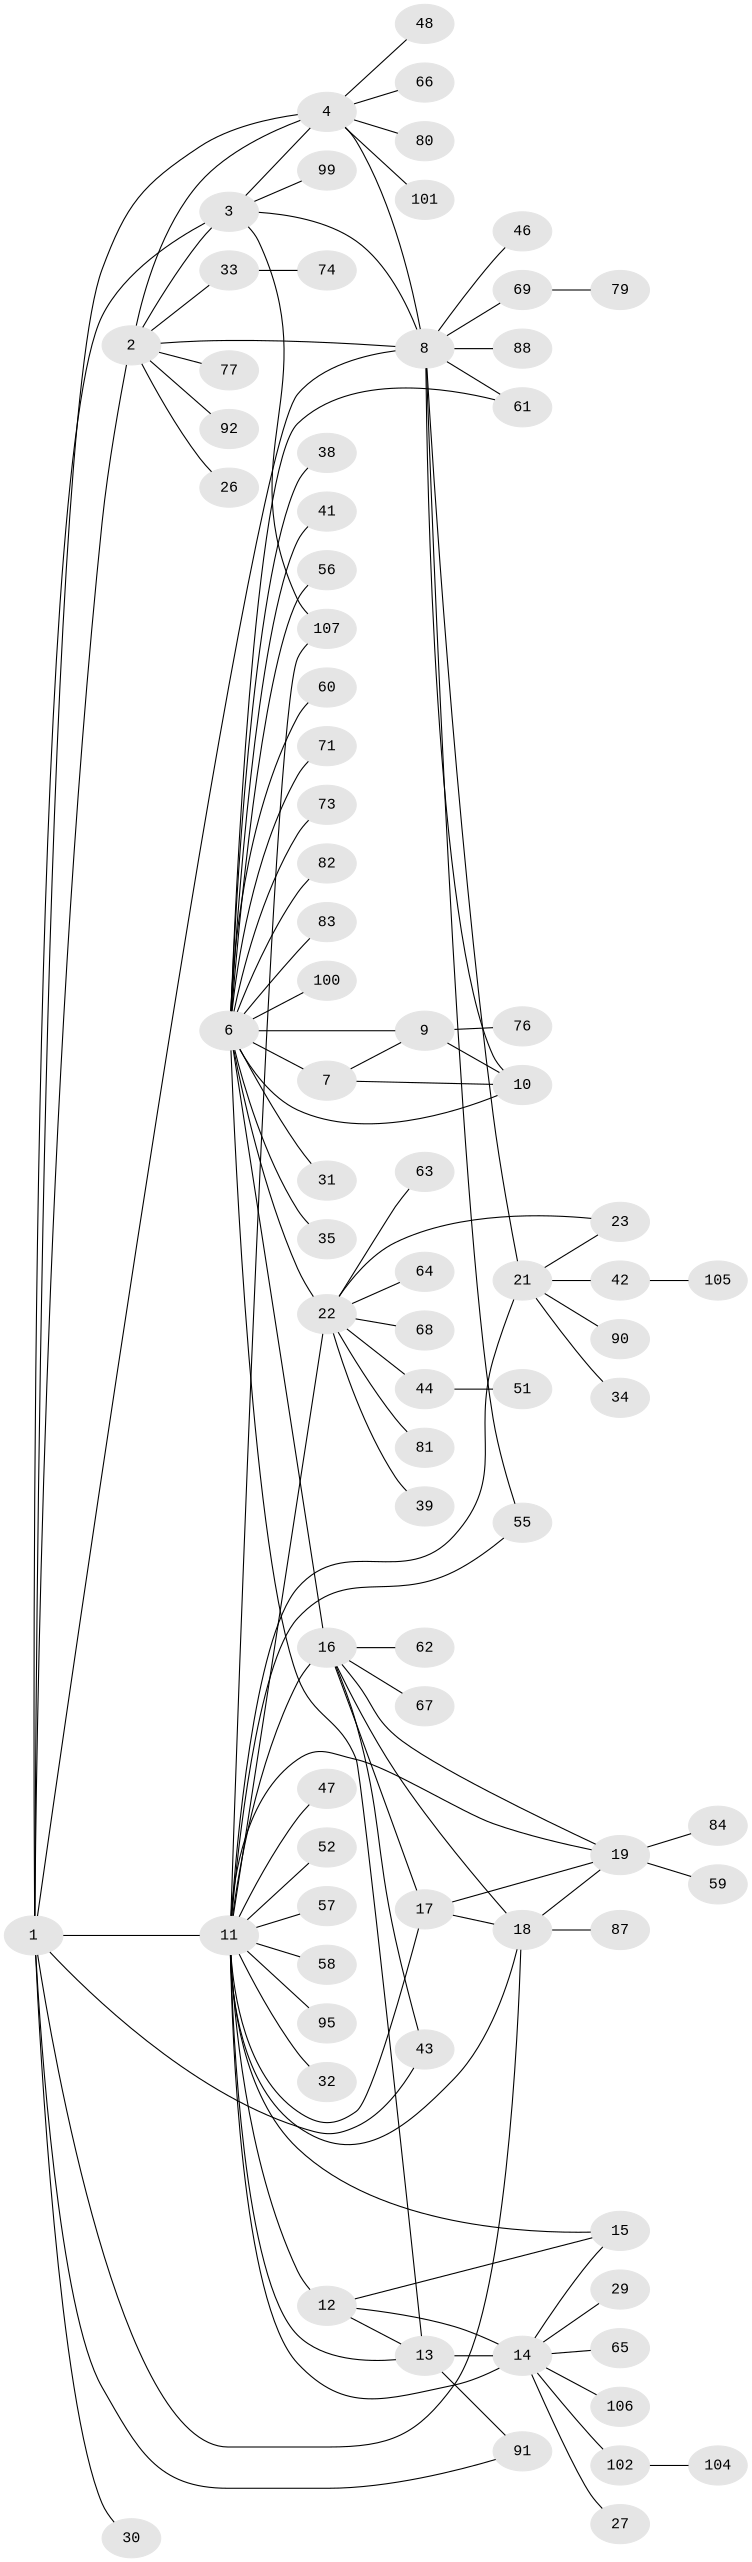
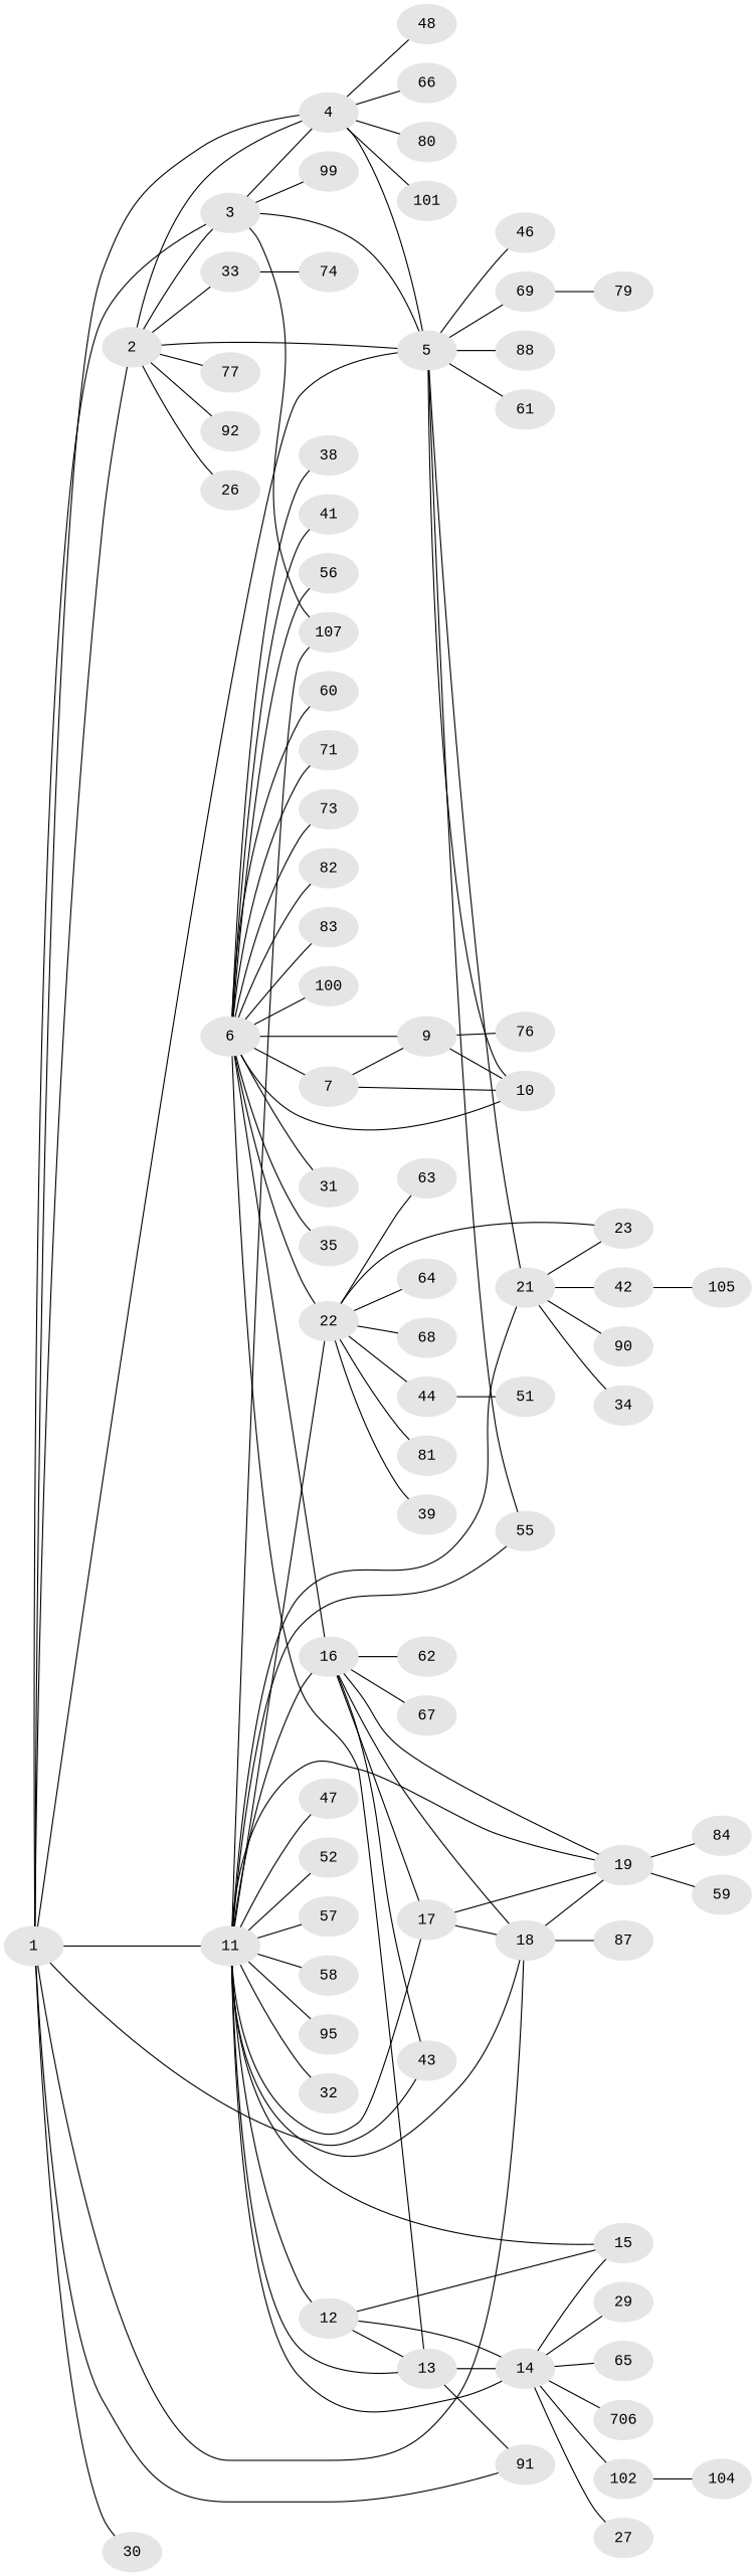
  graph {
    fontname="Liberation Mono"
    rankdir=LR
    node [color=gray90 fontname="Liberation Mono" style=filled]
    edge [fontname="Liberation Mono"]
    1 [super="+40"]
    2 [super="+70"]
    3 [super="+54"]
    4 [super="+53"]
-   5 [super="+86" label=8]
+   5 [super="+86"]
    11 [super="+20"]
    18 [super="+49"]
    30
    43
    91
    26
    33 [super="+72"]
    77
    92
    99
    107
    48
    66
    80
    101
    10 [super="+85"]
    21 [super="+24"]
    46
    55
    61 [super="+78"]
    69
    88
    13 [super="+45"]
    16 [super="+93"]
    22 [super="+25"]
    12 [super="+98"]
    14 [super="+37"]
    15 [super="+28"]
    17 [super="+36"]
    19 [super="+97"]
    32
    47
    52
    57
    58
    95
    87
    74
    23 [super="+50"]
    34
    42
    90
    79
    6 [super="+8"]
    7
    9 [super="+89"]
    31
    35
    38 [super="+96"]
    41
    56
    60
    71
    73
    82
    83
    100
    76
    62
    67
    39
    44
    63
    64
    68
    81
    27
    29
    65
    102 [super="+103"]
-   106
+   106 [label=706]
    59
    84 [super="+94"]
    104
    105
    51
    1 -- 2
    1 -- 3
    1 -- 4
    1 -- 5
    1 -- 11 [weight=2]
    1 -- 18
    1 -- 30
    1 -- 43
    1 -- 91
    2 -- 3
    2 -- 4
    2 -- 5
    2 -- 26
    2 -- 33
    2 -- 77
    2 -- 92
    3 -- 4
    3 -- 5
    3 -- 99
    3 -- 107
    4 -- 5
    4 -- 48
    4 -- 66
    4 -- 80
    4 -- 101
    5 -- 10
    5 -- 21
    5 -- 46
    5 -- 55
    5 -- 61
    5 -- 69
    5 -- 88
    11 -- 18
    11 -- 107
    11 -- 21
    11 -- 55
    11 -- 13
    11 -- 16
    11 -- 22
    11 -- 12
    11 -- 14
    11 -- 15
    11 -- 17
    11 -- 19
    11 -- 32
    11 -- 47
    11 -- 52
    11 -- 57
    11 -- 58
    11 -- 95
    18 -- 19
    18 -- 87
    33 -- 74
    21 -- 23 [weight=2]
    21 -- 34
    21 -- 42
    21 -- 90
    69 -- 79
    13 -- 91
    13 -- 14
    16 -- 18
    16 -- 43
    16 -- 17
    16 -- 19
    16 -- 62
    16 -- 67
    22 -- 23 [weight=2]
    22 -- 39
    22 -- 44
    22 -- 63
    22 -- 64
    22 -- 68
    22 -- 81
    12 -- 13
    12 -- 14
    12 -- 15
    14 -- 15
    14 -- 27
    14 -- 29
    14 -- 65
    14 -- 102
    14 -- 106
    17 -- 18
    17 -- 19
    19 -- 59
    19 -- 84
    42 -- 105
    6 -- 10 [weight=2]
-   6 -- 61
    6 -- 13
    6 -- 16
    6 -- 22
    6 -- 7 [weight=2]
    6 -- 9 [weight=2]
    6 -- 31
    6 -- 35
    6 -- 38
    6 -- 41
    6 -- 56
    6 -- 60
    6 -- 71
    6 -- 73
    6 -- 82
    6 -- 83
    6 -- 100
    7 -- 10
    7 -- 9
    9 -- 10
    9 -- 76
    44 -- 51
    102 -- 104
  }
